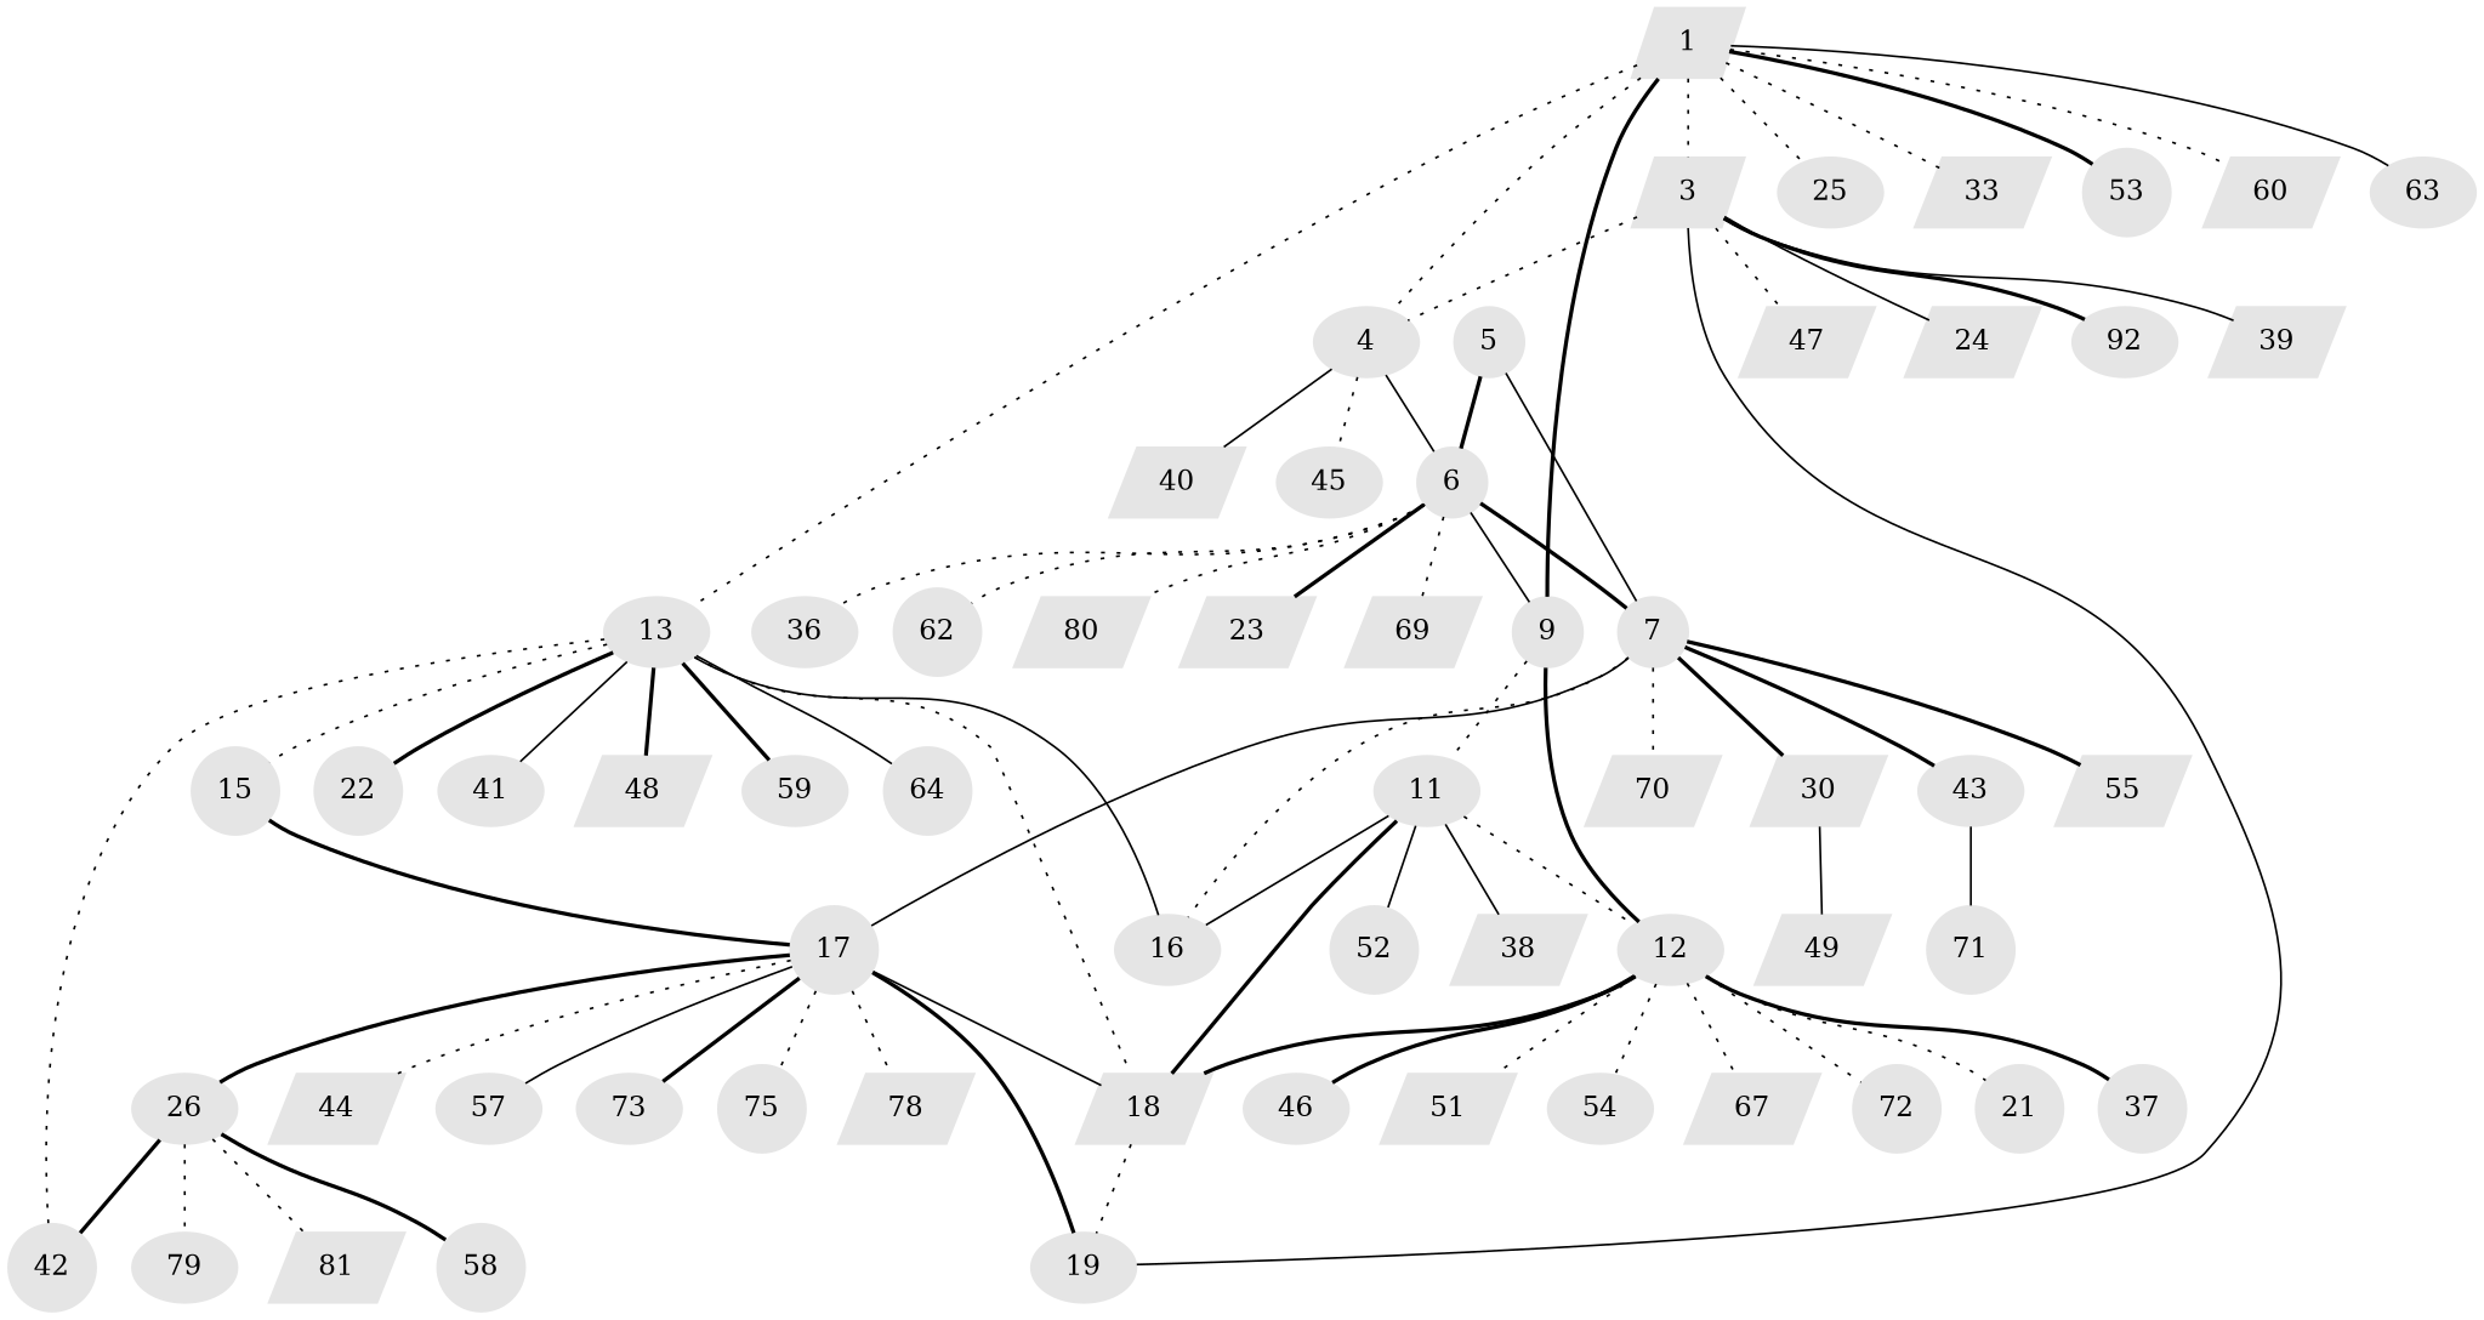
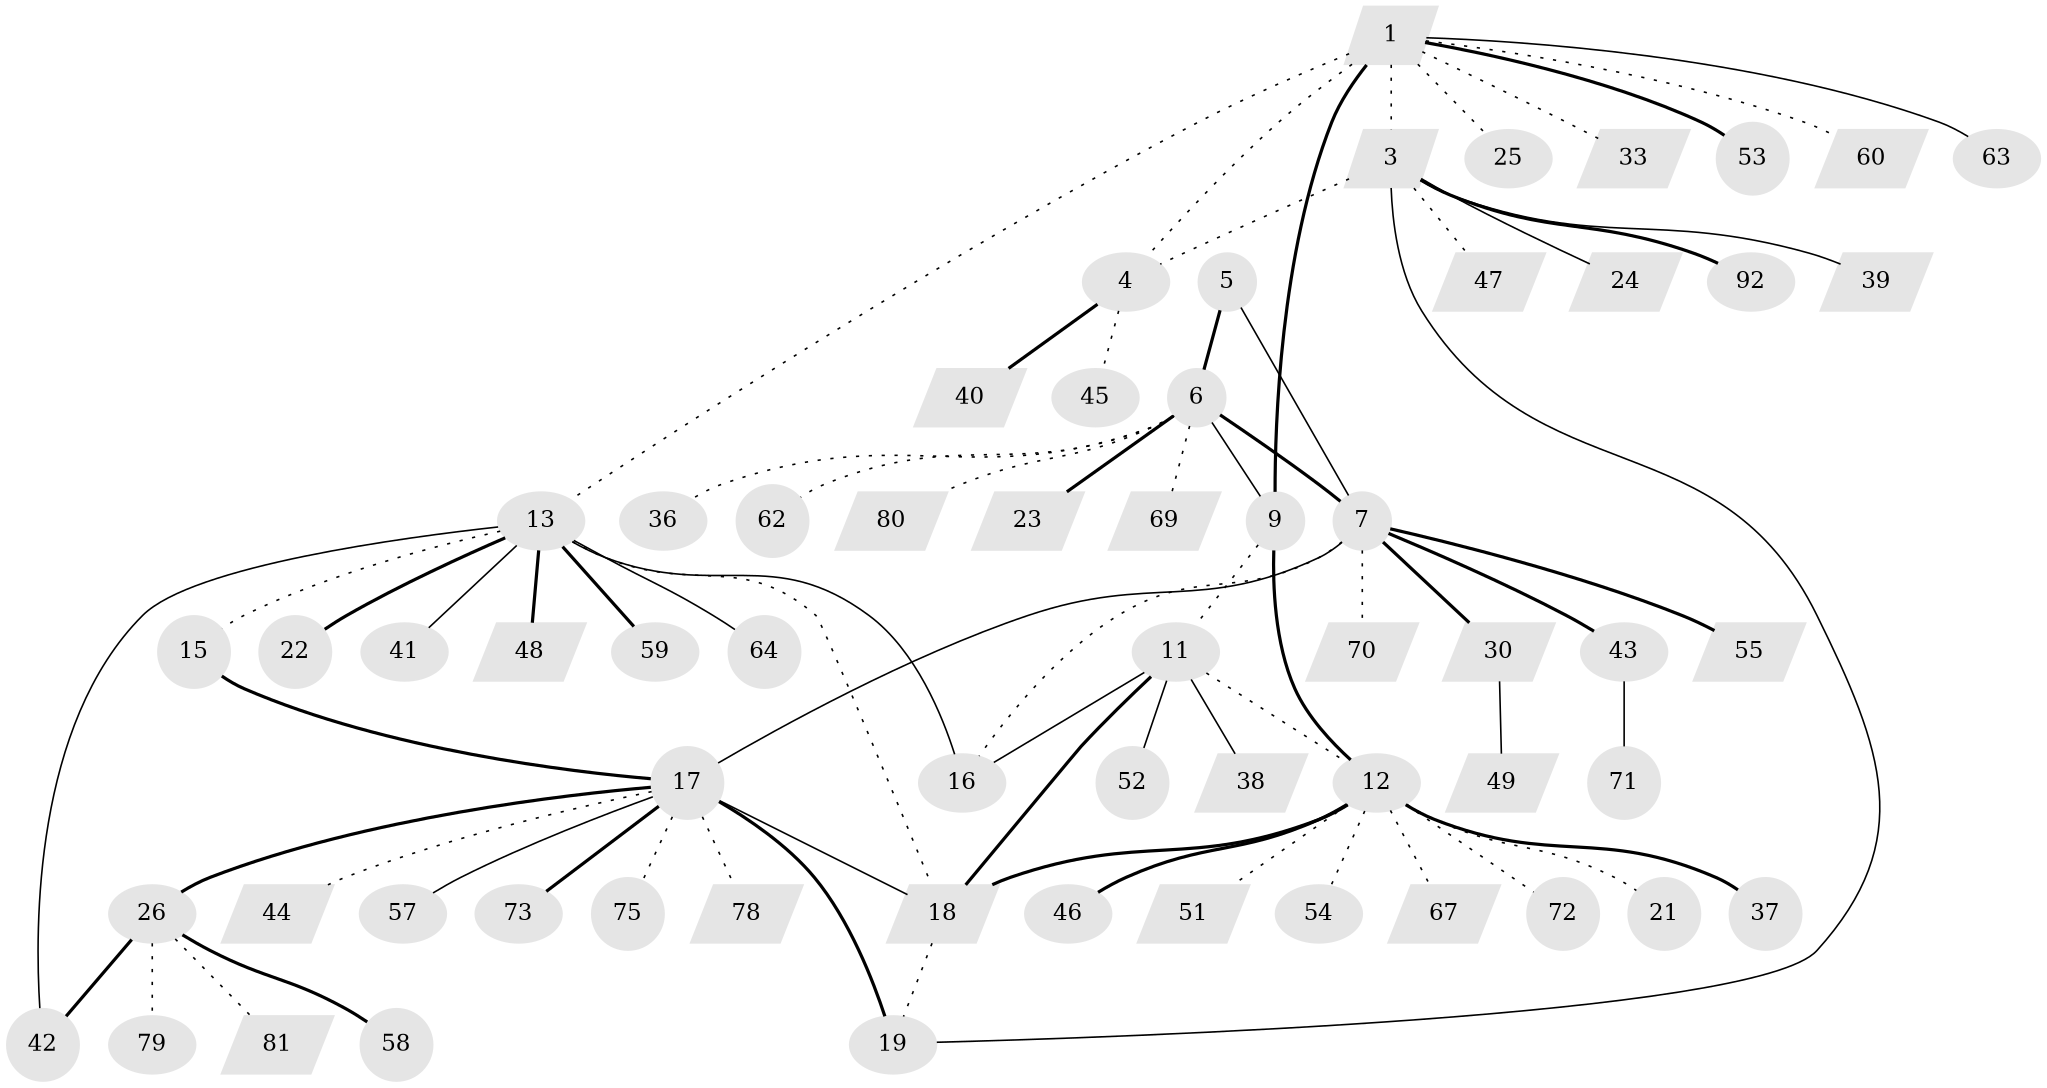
  graph {
    fontname="DejaVu Serif"
    node [color=gray90 fontname="DejaVu Serif" shape=parallelogram style=filled]
    edge [fontname="DejaVu Serif" style=dotted]
    1 [super="+2"]
    3 [super="+35"]
    4 [shape=ellipse super="+56"]
    9 [shape=circle super="+10"]
    13 [shape=ellipse super="+14"]
    25 [shape=ellipse super="+34"]
    33
    53 [shape=circle]
    60
    63 [shape=ellipse]
    19 [shape=ellipse]
    24
    n13 [label=92 shape=ellipse]
    39
    47 [super="+69"]
    6 [shape=circle super="+27"]
    40
    45 [shape=ellipse]
    11 [shape=ellipse super="+31"]
    12 [shape=ellipse super="+65"]
    16 [shape=ellipse super="+28"]
    18
    15 [shape=circle]
    22 [shape=circle]
    41 [shape=ellipse super="+74"]
    42 [shape=circle]
    48 [super="+66"]
    59 [shape=ellipse]
    64 [shape=circle]
    7 [shape=circle super="+8"]
    23
    n32 [label=69]
    36 [shape=ellipse super="+76"]
    62 [shape=circle super="+77"]
    80
    5 [shape=circle]
    17 [shape=circle super="+20"]
    30
    43 [shape=ellipse]
    55
    70
    26 [shape=ellipse super="+61"]
    44
    57 [shape=ellipse]
    73 [shape=ellipse]
    75 [shape=circle]
    78
    49 [super="+50"]
    71 [shape=circle]
    38
    52 [shape=circle]
    21 [shape=circle]
    37 [shape=circle]
    46 [shape=ellipse]
    51
    54 [shape=ellipse]
    67
    72 [shape=circle]
    58 [shape=circle]
    79 [shape=ellipse]
    81
    1 -- 3 [weight=2]
    1 -- 4 [weight=2]
    1 -- 9 [style=bold]
    1 -- 13
    1 -- 25
    1 -- 33
    1 -- 53 [style=bold]
    1 -- 60
    1 -- 63 [style=solid]
    3 -- 4
    3 -- 19 [style=solid]
    3 -- 24 [style=solid]
    3 -- n13 [style=bold]
    3 -- 39 [style=solid]
    3 -- 47
-   4 -- 6 [style=solid]
-   4 -- 40 [style=solid]
+   4 -- 40 [style=bold]
    4 -- 45
    9 -- 11 [weight=2]
    9 -- 12 [style=bold weight=2]
    13 -- 16 [style=solid weight=2]
    13 -- 18
    13 -- 15 [weight=2]
    13 -- 22 [style=bold]
    13 -- 41 [style=solid]
-   13 -- 42
+   13 -- 42 [style=solid]
    13 -- 48 [style=bold]
    13 -- 59 [style=bold]
    13 -- 64 [style=solid]
    6 -- 9 [style=solid]
    6 -- 7 [style=bold weight=2]
    6 -- 23 [style=bold]
    6 -- n32
    6 -- 36
    6 -- 62
    6 -- 80
    11 -- 12
    11 -- 16 [style=solid]
    11 -- 18 [style=bold]
    11 -- 38 [style=solid]
    11 -- 52 [style=solid]
    12 -- 18 [style=bold]
    12 -- 21
    12 -- 37 [style=bold]
    12 -- 46 [style=bold]
    12 -- 51
    12 -- 54
    12 -- 67
    12 -- 72
    18 -- 19
    15 -- 17 [style=bold]
    7 -- 16
    7 -- 17 [style=solid]
    7 -- 30 [style=bold]
    7 -- 43 [style=bold]
    7 -- 55 [style=bold]
    7 -- 70
    5 -- 6 [style=bold]
    5 -- 7 [style=solid weight=2]
    17 -- 19 [style=bold weight=2]
    17 -- 18 [style=solid weight=2]
    17 -- 26 [style=bold]
    17 -- 44
    17 -- 57 [style=solid]
    17 -- 73 [style=bold]
    17 -- 75
    17 -- 78
    30 -- 49 [style=solid]
    43 -- 71 [style=solid]
    26 -- 42 [style=bold]
    26 -- 58 [style=bold]
    26 -- 79
    26 -- 81
  }
